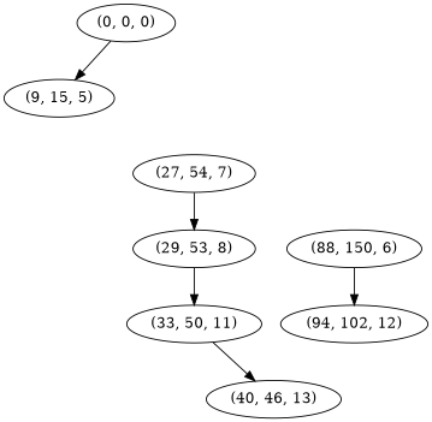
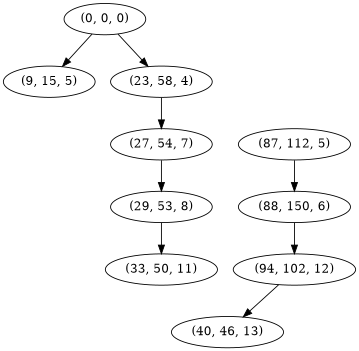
  digraph {
    "(0, 0, 0)"
    "(9, 15, 5)"
+   "(23, 58, 4)"
    "(27, 54, 7)"
    n5 [label="(88, 150, 6)"]
+   "(87, 112, 5)"
    "(29, 53, 8)"
    "(33, 50, 11)"
    "(40, 46, 13)"
    "(94, 102, 12)"
    "(0, 0, 0)" -> "(9, 15, 5)"
+   "(0, 0, 0)" -> "(23, 58, 4)"
+   "(23, 58, 4)" -> "(27, 54, 7)"
    "(27, 54, 7)" -> "(29, 53, 8)"
    n5 -> "(94, 102, 12)"
+   "(87, 112, 5)" -> n5
    "(29, 53, 8)" -> "(33, 50, 11)"
-   "(33, 50, 11)" -> "(40, 46, 13)"
+   "(94, 102, 12)" -> "(40, 46, 13)"
  }
